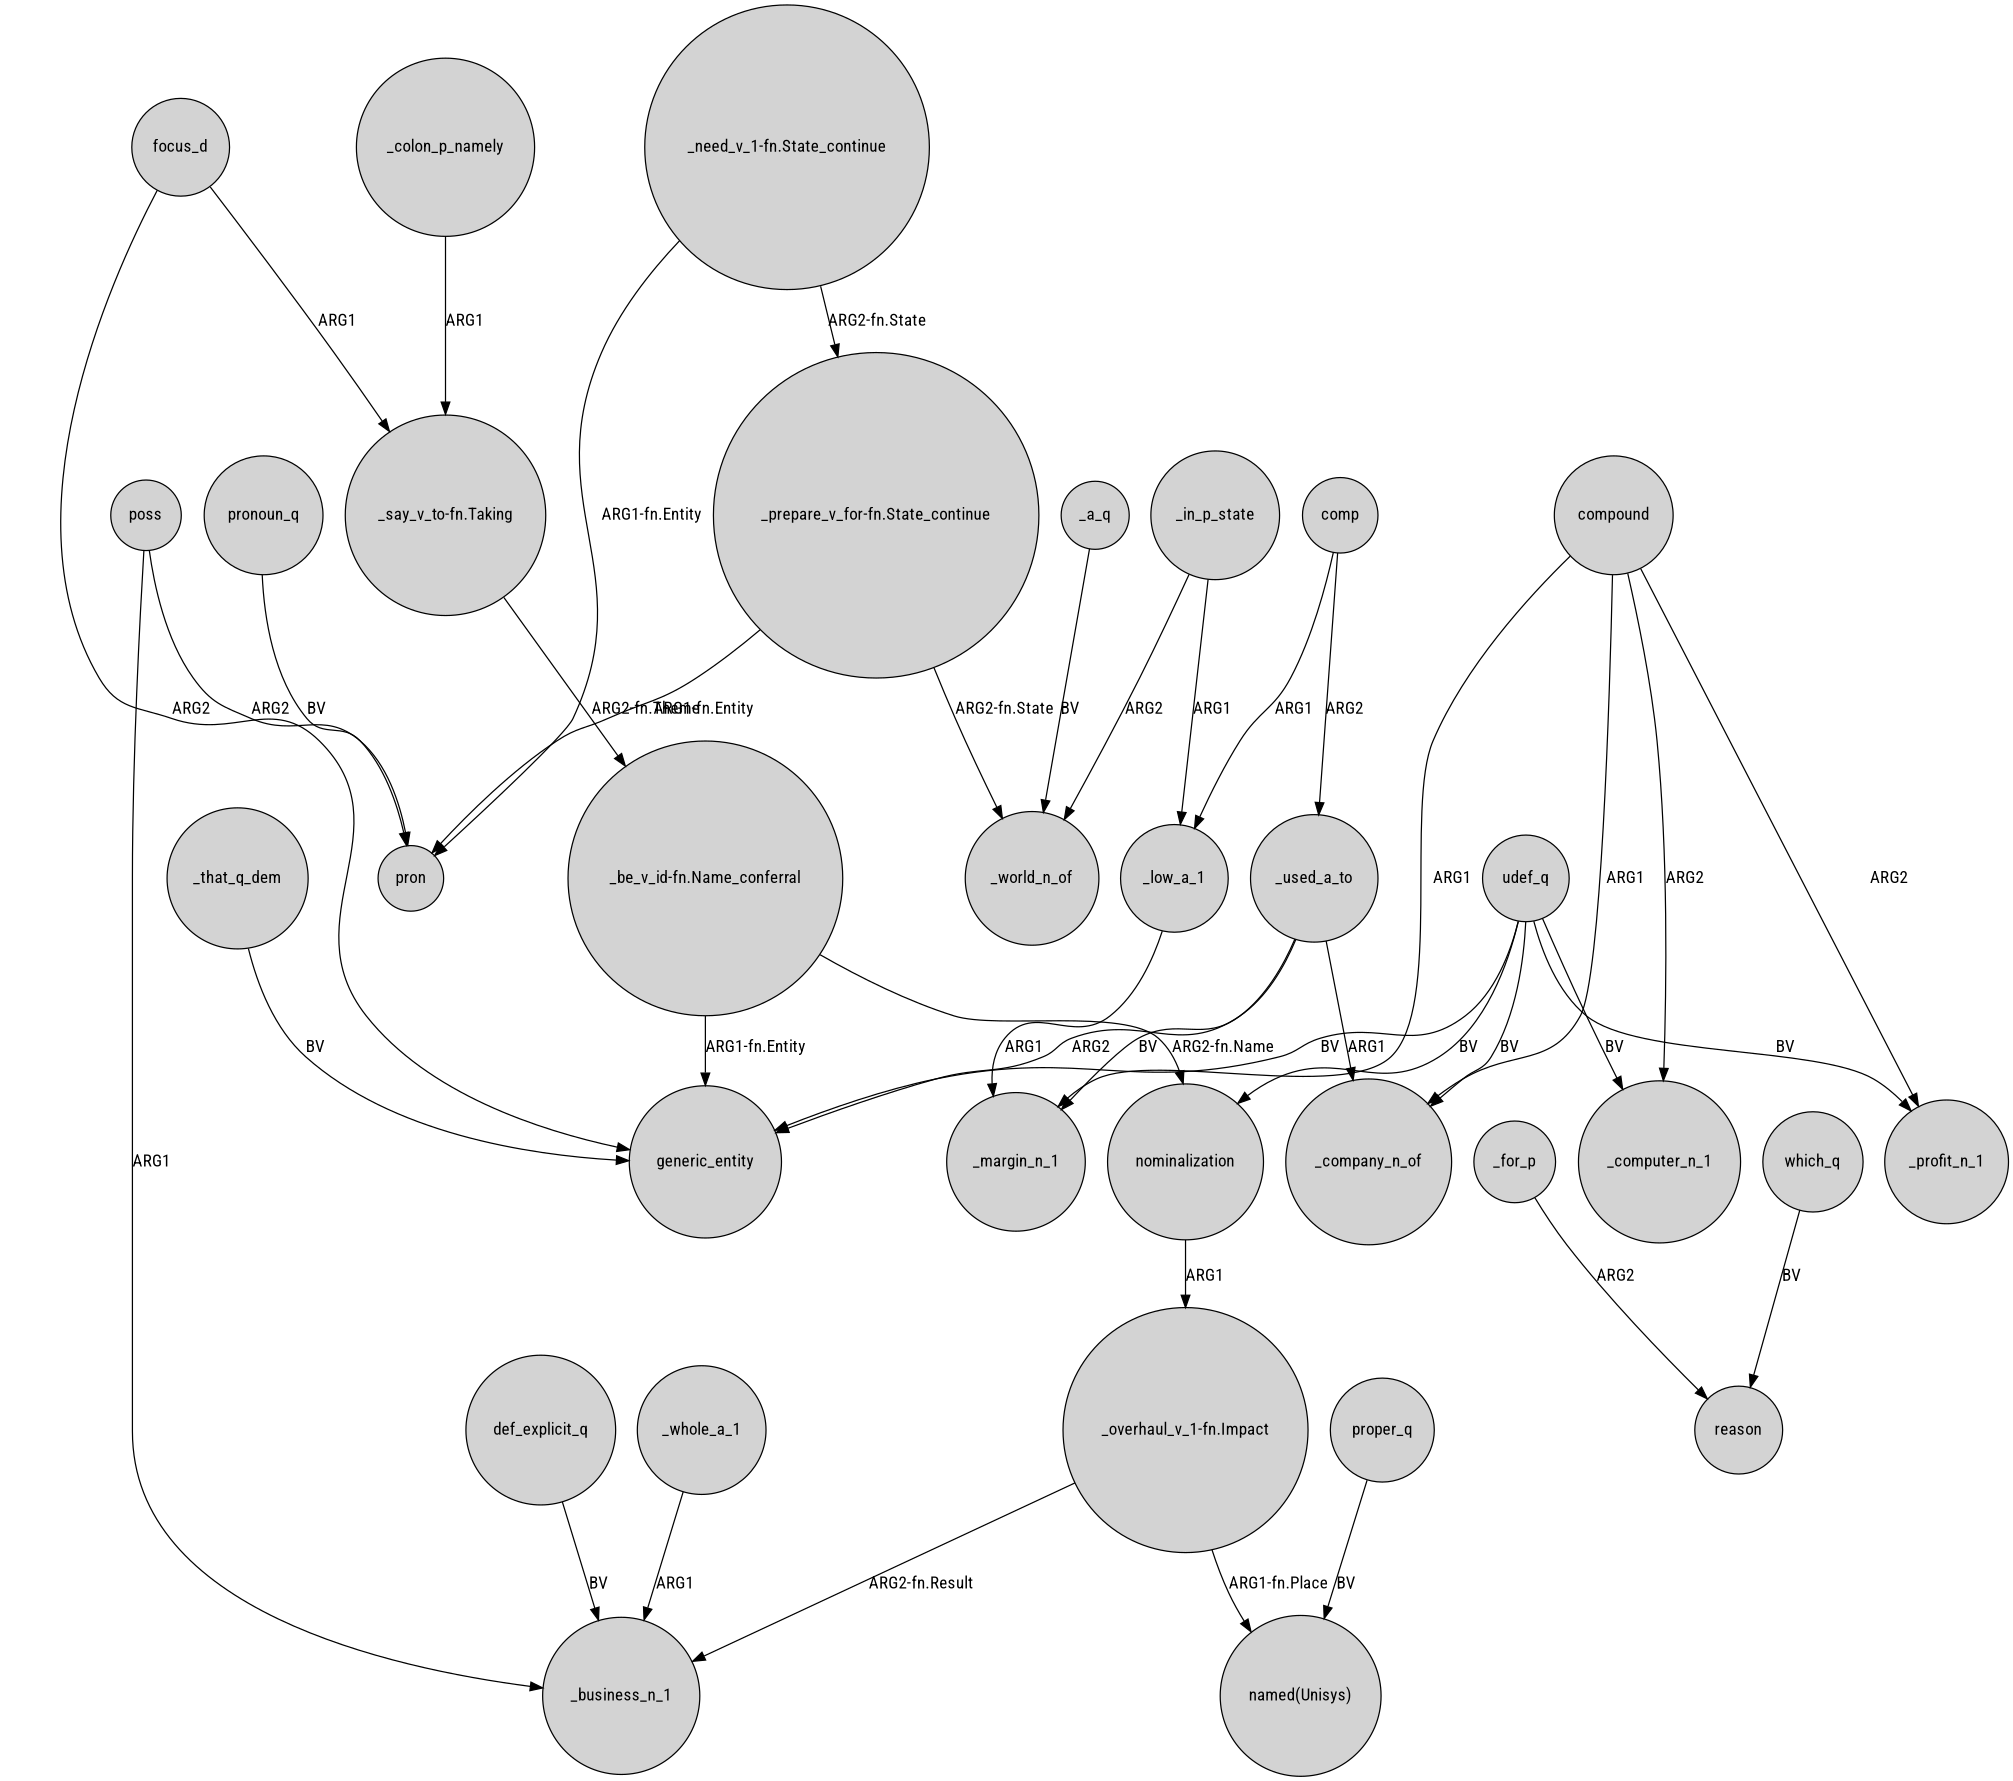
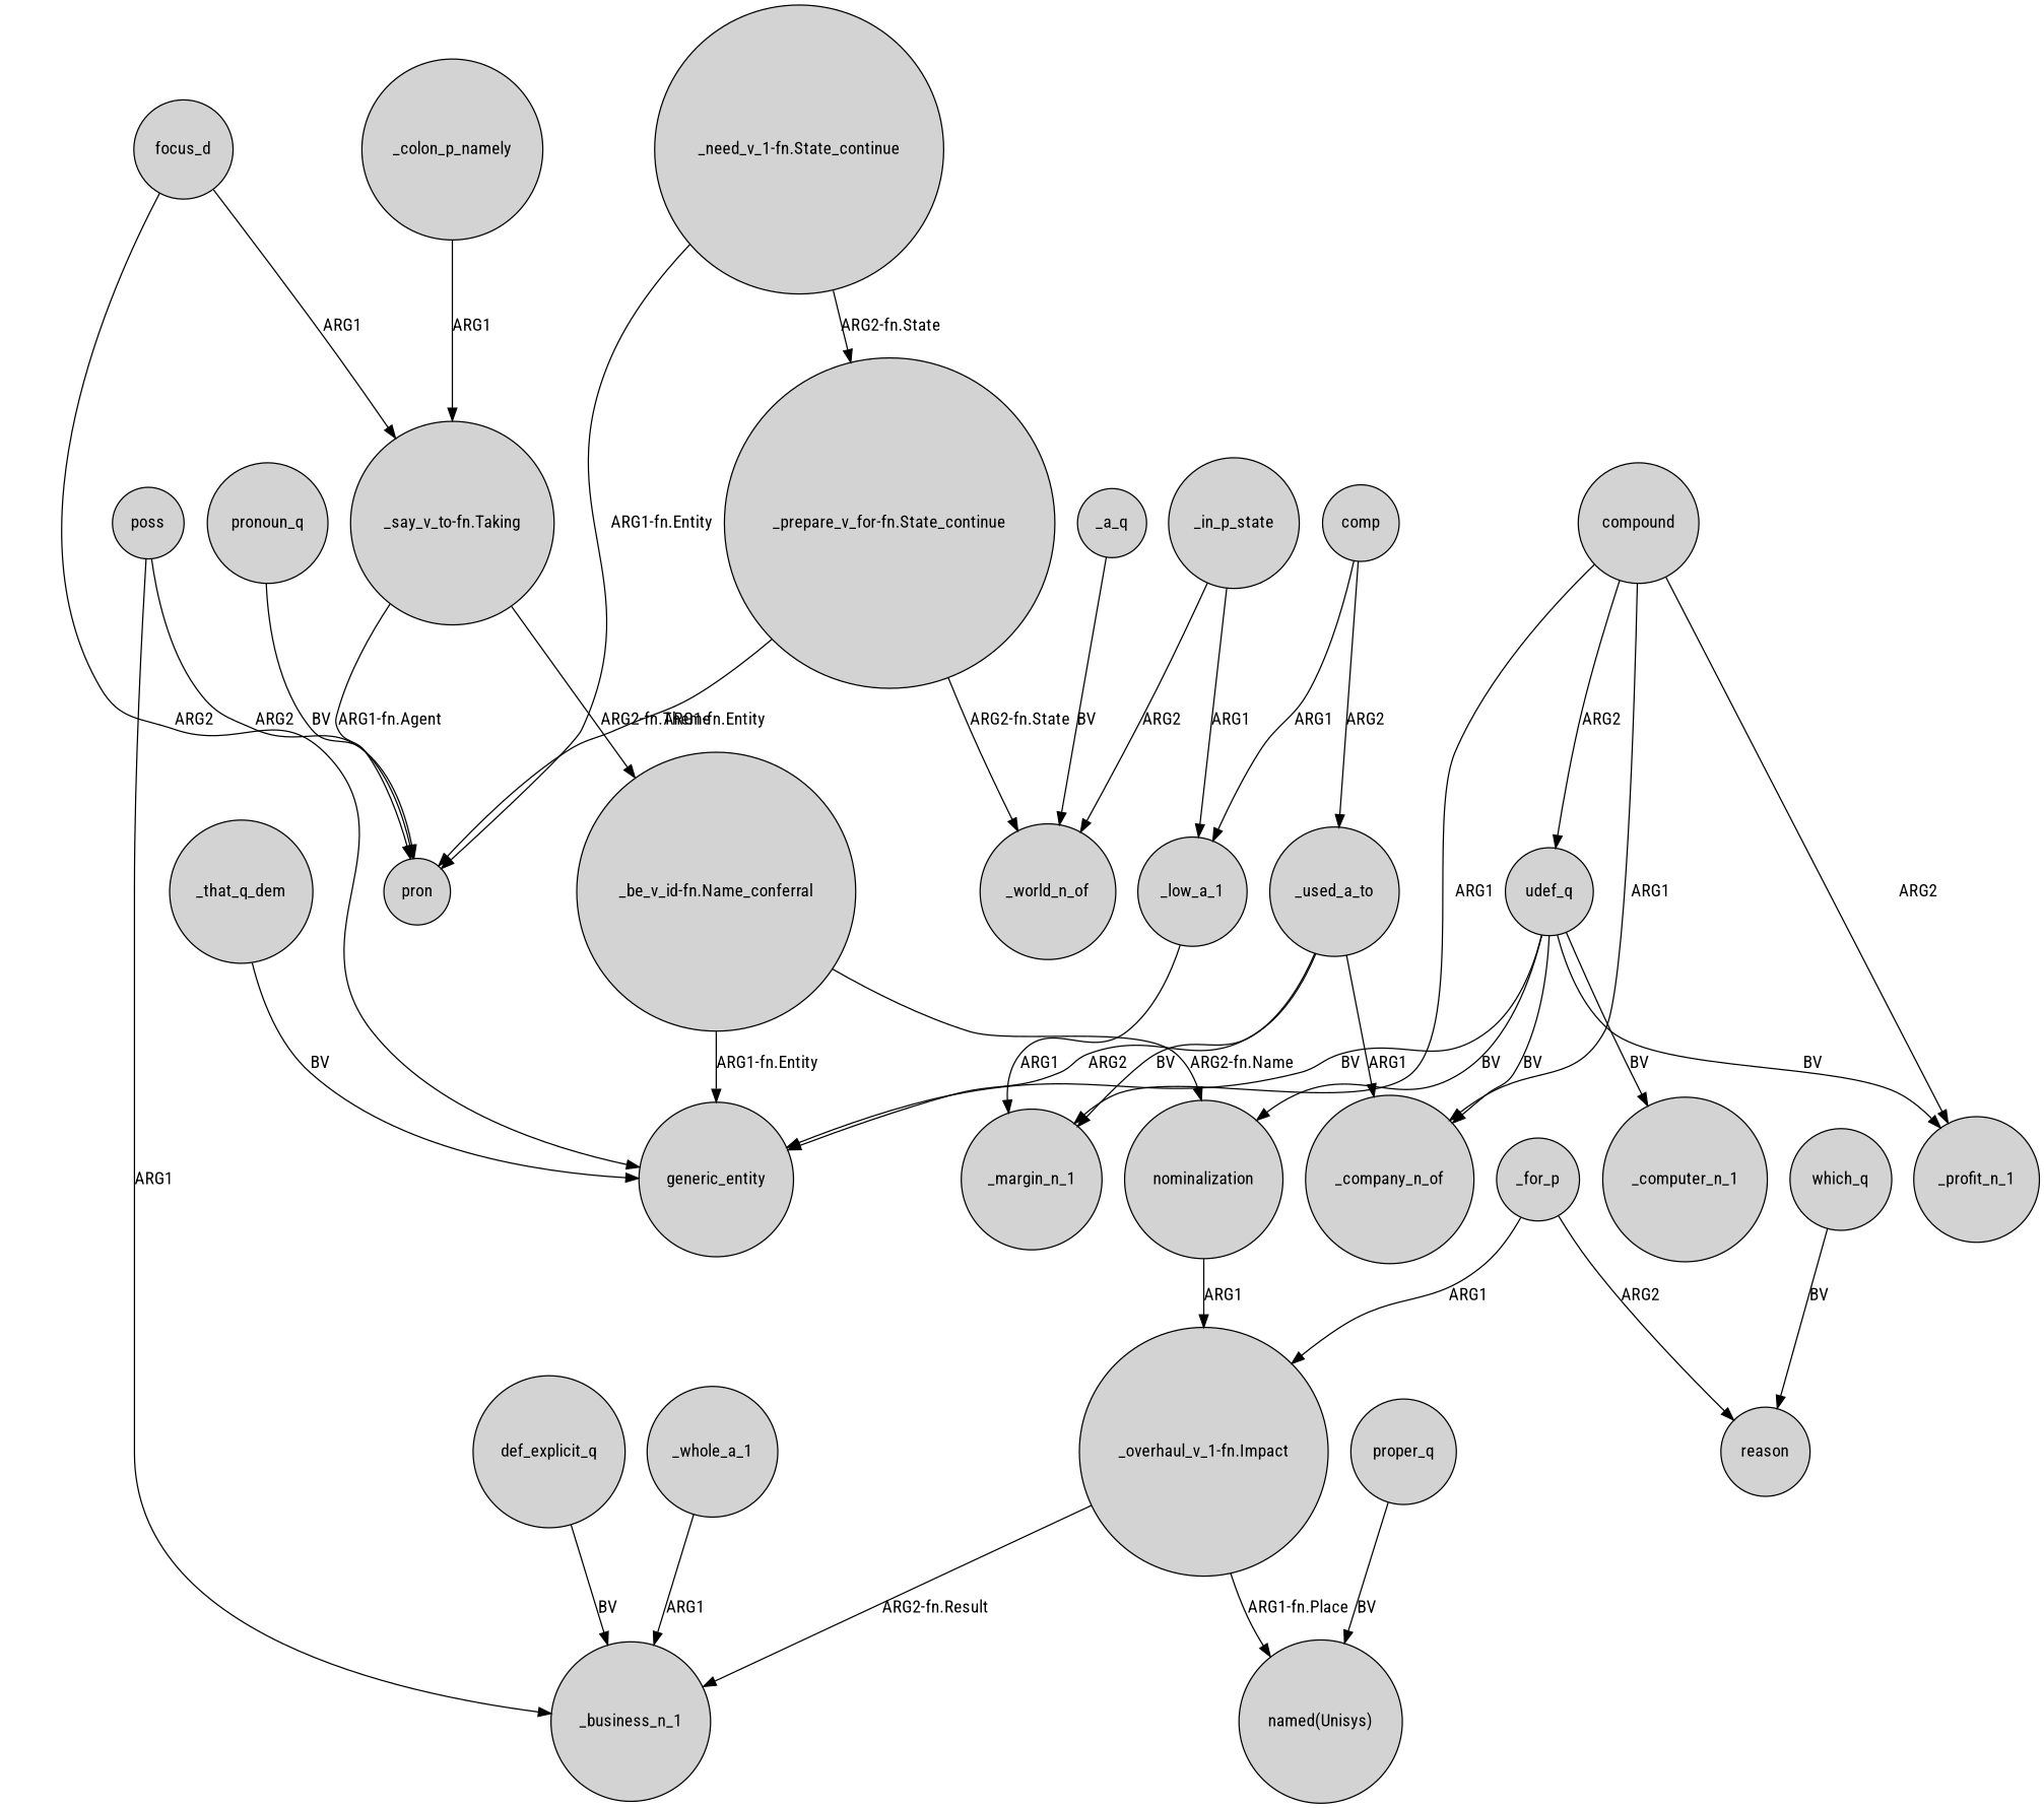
  digraph {
    fontname="Roboto Condensed"
    node [fontname="Roboto Condensed" shape=circle style=filled]
    edge [fontname="Roboto Condensed"]
    def_explicit_q
    _business_n_1
    "_need_v_1-fn.State_continue"
    "_prepare_v_for-fn.State_continue"
    pron
    _world_n_of
    _in_p_state
    _low_a_1
    _margin_n_1
    comp
    _used_a_to
    _company_n_of
    generic_entity
    compound
    _computer_n_1
    _profit_n_1
    poss
    "_say_v_to-fn.Taking"
    "_be_v_id-fn.Name_conferral"
    nominalization
    "_overhaul_v_1-fn.Impact"
    focus_d
    which_q
    reason
    udef_q
    "named(Unisys)"
    _for_p
    proper_q
    _a_q
    pronoun_q
    _colon_p_namely
    _whole_a_1
    _that_q_dem
    def_explicit_q -> _business_n_1 [label=BV]
    "_need_v_1-fn.State_continue" -> "_prepare_v_for-fn.State_continue" [label="ARG2-fn.State"]
    "_need_v_1-fn.State_continue" -> pron [label="ARG1-fn.Entity"]
    "_prepare_v_for-fn.State_continue" -> pron [label="ARG1-fn.Entity"]
    "_prepare_v_for-fn.State_continue" -> _world_n_of [label="ARG2-fn.State"]
    _in_p_state -> _world_n_of [label=ARG2]
    _in_p_state -> _low_a_1 [label=ARG1]
    _low_a_1 -> _margin_n_1 [label=ARG1]
    comp -> _low_a_1 [label=ARG1]
    comp -> _used_a_to [label=ARG2]
    _used_a_to -> _margin_n_1 [label=BV]
    _used_a_to -> _company_n_of [label=ARG1]
    _used_a_to -> generic_entity [label=ARG2]
    compound -> _margin_n_1 [label=ARG1]
    compound -> _company_n_of [label=ARG1]
-   compound -> _computer_n_1 [label=ARG2]
+   compound -> udef_q [label=ARG2]
    compound -> _profit_n_1 [label=ARG2]
    poss -> _business_n_1 [label=ARG1]
    poss -> pron [label=ARG2]
+   "_say_v_to-fn.Taking" -> pron [label="ARG1-fn.Agent"]
    "_say_v_to-fn.Taking" -> "_be_v_id-fn.Name_conferral" [label="ARG2-fn.Theme"]
    "_be_v_id-fn.Name_conferral" -> generic_entity [label="ARG1-fn.Entity"]
    "_be_v_id-fn.Name_conferral" -> nominalization [label="ARG2-fn.Name"]
    nominalization -> "_overhaul_v_1-fn.Impact" [label=ARG1]
    "_overhaul_v_1-fn.Impact" -> _business_n_1 [label="ARG2-fn.Result"]
    "_overhaul_v_1-fn.Impact" -> "named(Unisys)" [label="ARG1-fn.Place"]
    focus_d -> generic_entity [label=ARG2]
    focus_d -> "_say_v_to-fn.Taking" [label=ARG1]
    which_q -> reason [label=BV]
    udef_q -> _company_n_of [label=BV]
    udef_q -> generic_entity [label=BV]
    udef_q -> _computer_n_1 [label=BV]
    udef_q -> _profit_n_1 [label=BV]
    udef_q -> nominalization [label=BV]
+   _for_p -> "_overhaul_v_1-fn.Impact" [label=ARG1]
    _for_p -> reason [label=ARG2]
    proper_q -> "named(Unisys)" [label=BV]
    _a_q -> _world_n_of [label=BV]
    pronoun_q -> pron [label=BV]
    _colon_p_namely -> "_say_v_to-fn.Taking" [label=ARG1]
    _whole_a_1 -> _business_n_1 [label=ARG1]
    _that_q_dem -> generic_entity [label=BV]
  }
